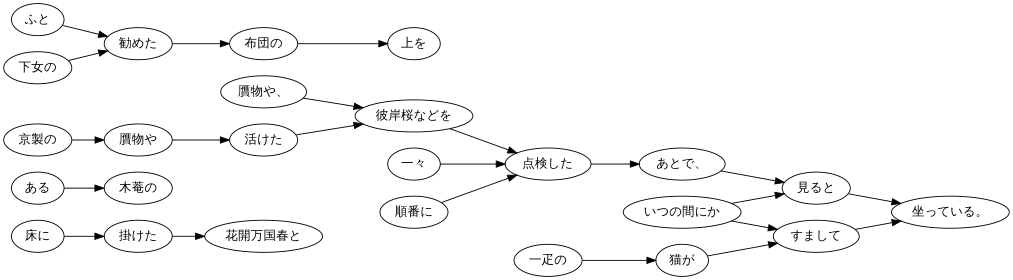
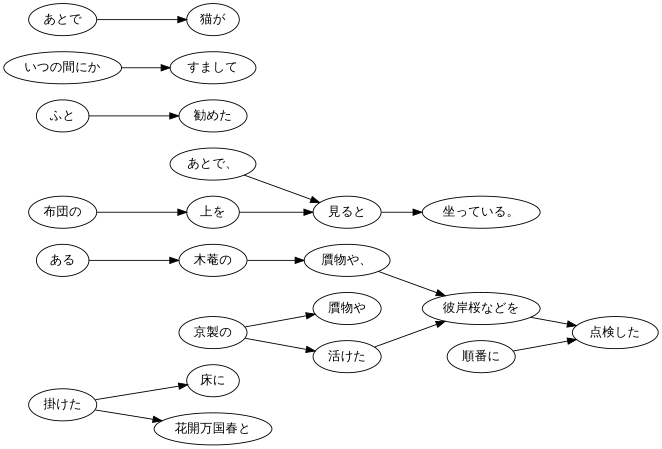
  digraph {
    rankdir=LR
    n1 [label="床に"]
    n2 [label="掛けた"]
    n3 [label="花開万国春と"]
    n4 [label="ある"]
    n5 [label="木菴の"]
    n6 [label="贋物や、"]
    n7 [label="彼岸桜などを"]
    n8 [label="点検した"]
    n9 [label="京製の"]
    n10 [label="贋物や"]
    n11 [label="活けた"]
    n12 [label="あとで、"]
-   n13 [label="一々"]
    n14 [label="順番に"]
    n15 [label="見ると"]
    n16 [label="坐っている。"]
    n17 [label="ふと"]
    n18 [label="勧めた"]
    n19 [label="布団の"]
-   n20 [label="下女の"]
    n21 [label="上を"]
    n22 [label="いつの間にか"]
    n23 [label="すまして"]
-   n24 [label="一疋の"]
+   n24 [label="あとで"]
    n25 [label="猫が"]
-   n1 -> n2
+   n2 -> n1
    n2 -> n3
    n4 -> n5
+   n5 -> n6
    n6 -> n7
    n7 -> n8
-   n8 -> n12
    n9 -> n10
-   n10 -> n11
+   n9 -> n11
    n11 -> n7
    n12 -> n15
-   n13 -> n8
    n14 -> n8
    n15 -> n16
    n17 -> n18
-   n18 -> n19
    n19 -> n21
-   n20 -> n18
-   n22 -> n15
+   n21 -> n15
    n22 -> n23
-   n23 -> n16
    n24 -> n25
-   n25 -> n23
  }
